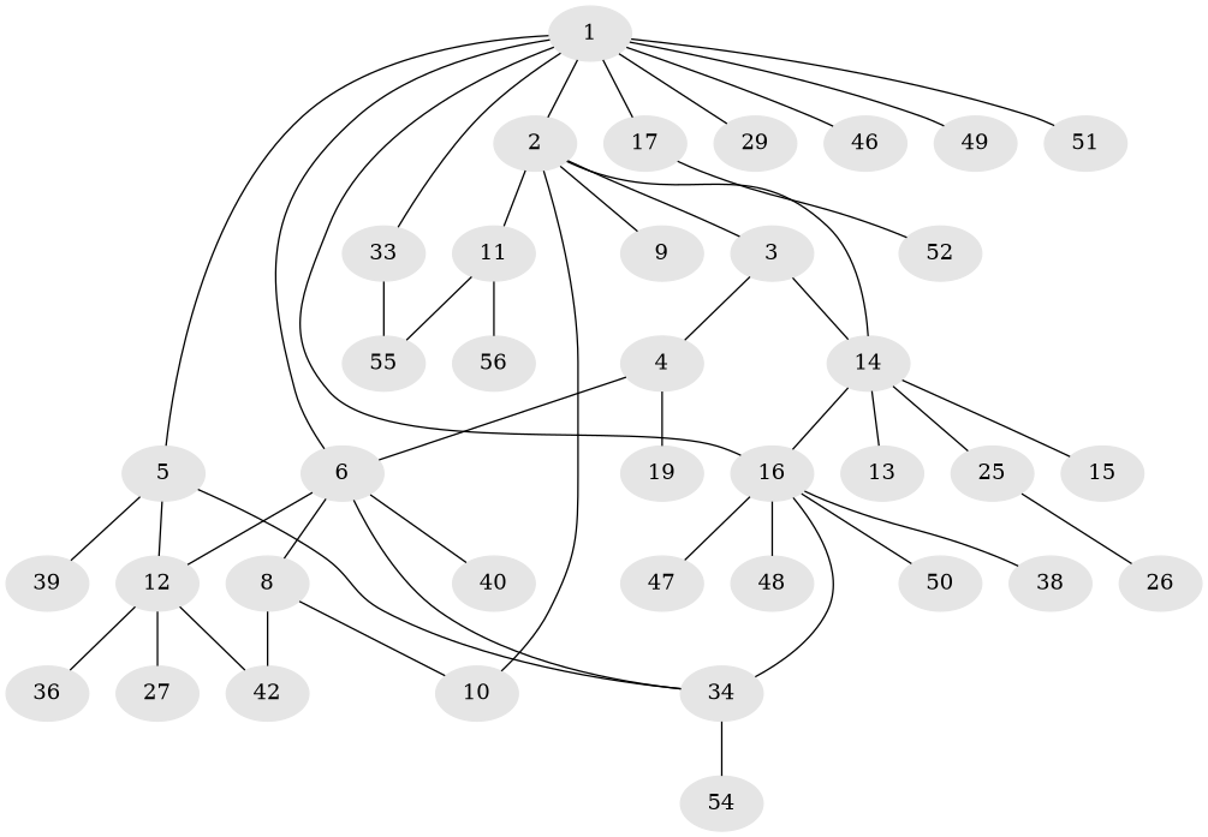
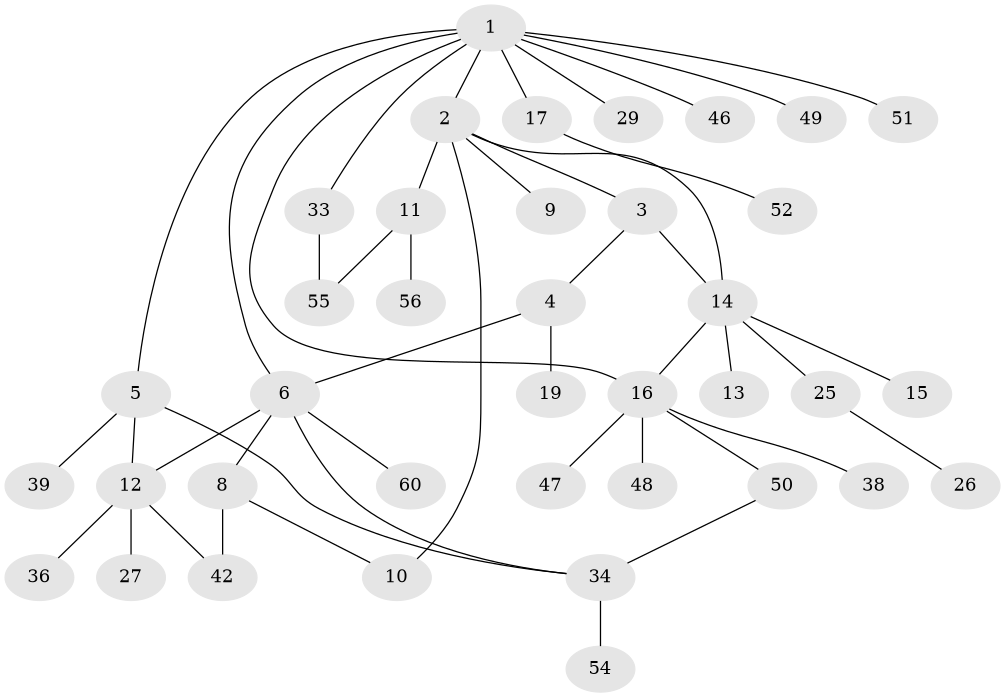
  graph {
    node [color=gray90 style=filled]
    1 [super="+7"]
    2 [super="+22"]
    5 [super="+28"]
    6 [super="+13"]
    16 [super="+30"]
    17 [super="+18"]
    29
    33 [super="+44"]
    46
    49
    51
    3 [super="+37"]
    9
    11 [super="+21"]
    14 [super="+24"]
    10
    12 [super="+20"]
    34 [super="+35"]
    39
    8 [super="+45"]
-   40
+   40 [label=60]
    38
    47
    48
    50
    52
    55
    4 [super="+32"]
    42
    56
    15
    n32 [label=13 super="+43"]
    25
    19
    27
    36 [super="+41"]
    54
    26
    1 -- 2
    1 -- 5
    1 -- 6
    1 -- 16
    1 -- 17
    1 -- 29
    1 -- 33
    1 -- 46
    1 -- 49
    1 -- 51
    2 -- 3
    2 -- 9
    2 -- 11
    2 -- 14
    2 -- 10
    5 -- 12
    5 -- 34
    5 -- 39
    6 -- 12
    6 -- 34
    6 -- 8
    6 -- 40
-   16 -- 34
+   50 -- 34
    16 -- 38
    16 -- 47
    16 -- 48
    16 -- 50
    17 -- 52
    33 -- 55
    3 -- 14
    3 -- 4
    11 -- 55
    11 -- 56
    14 -- 16
    14 -- 15
    14 -- n32
    14 -- 25
    12 -- 42
    12 -- 27
    12 -- 36
    34 -- 54
    8 -- 10
    8 -- 42
    4 -- 6
    4 -- 19
    25 -- 26
  }
